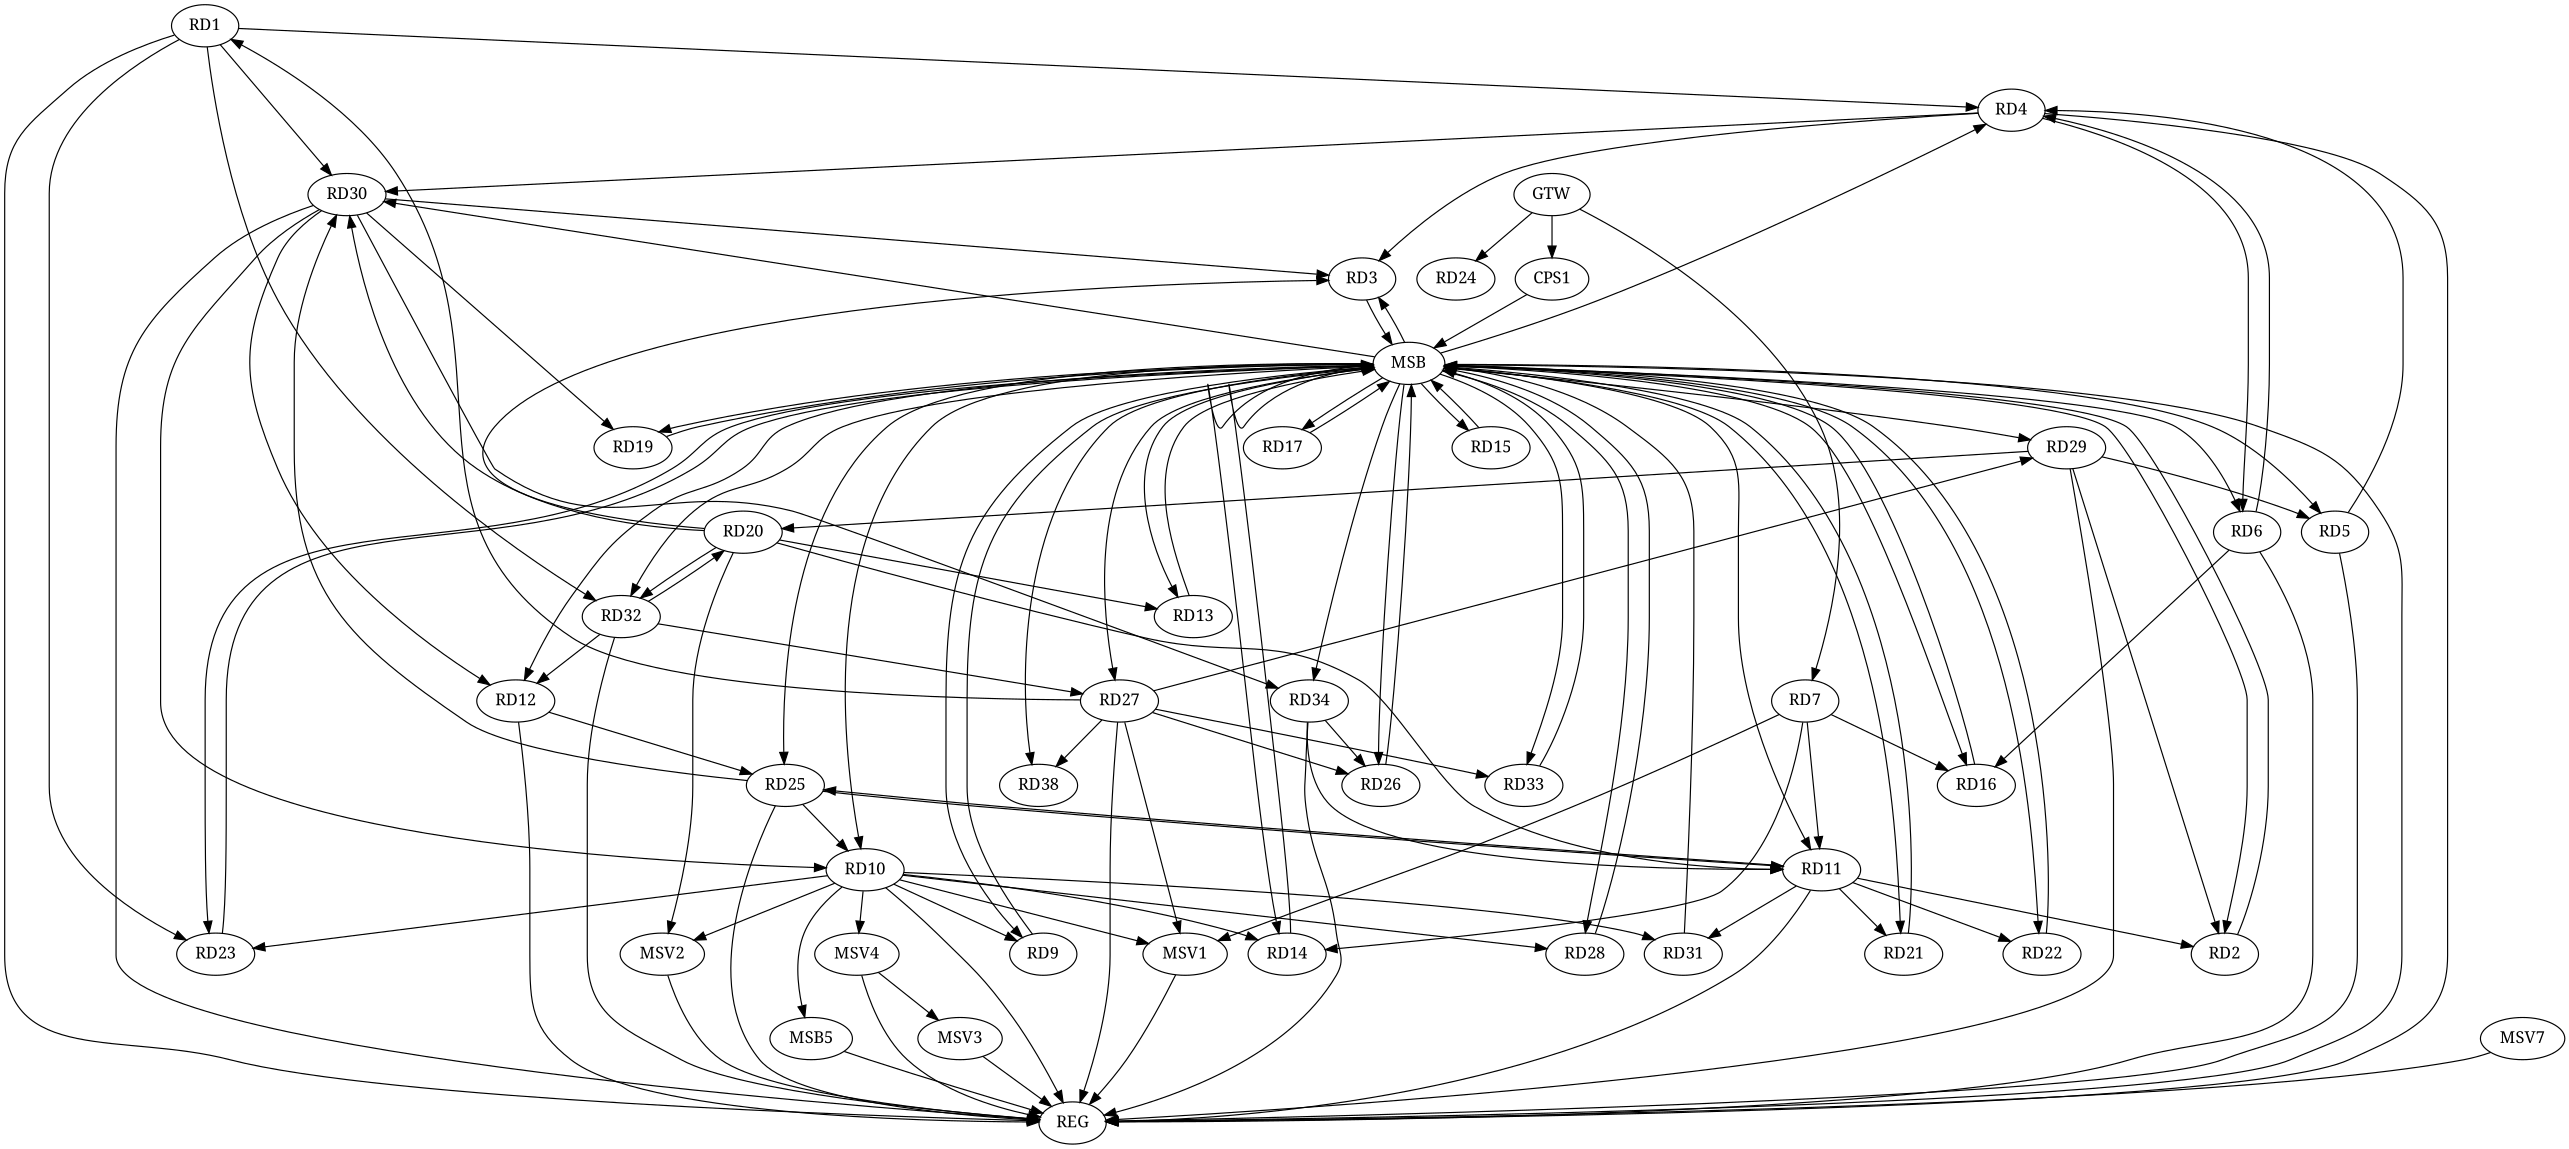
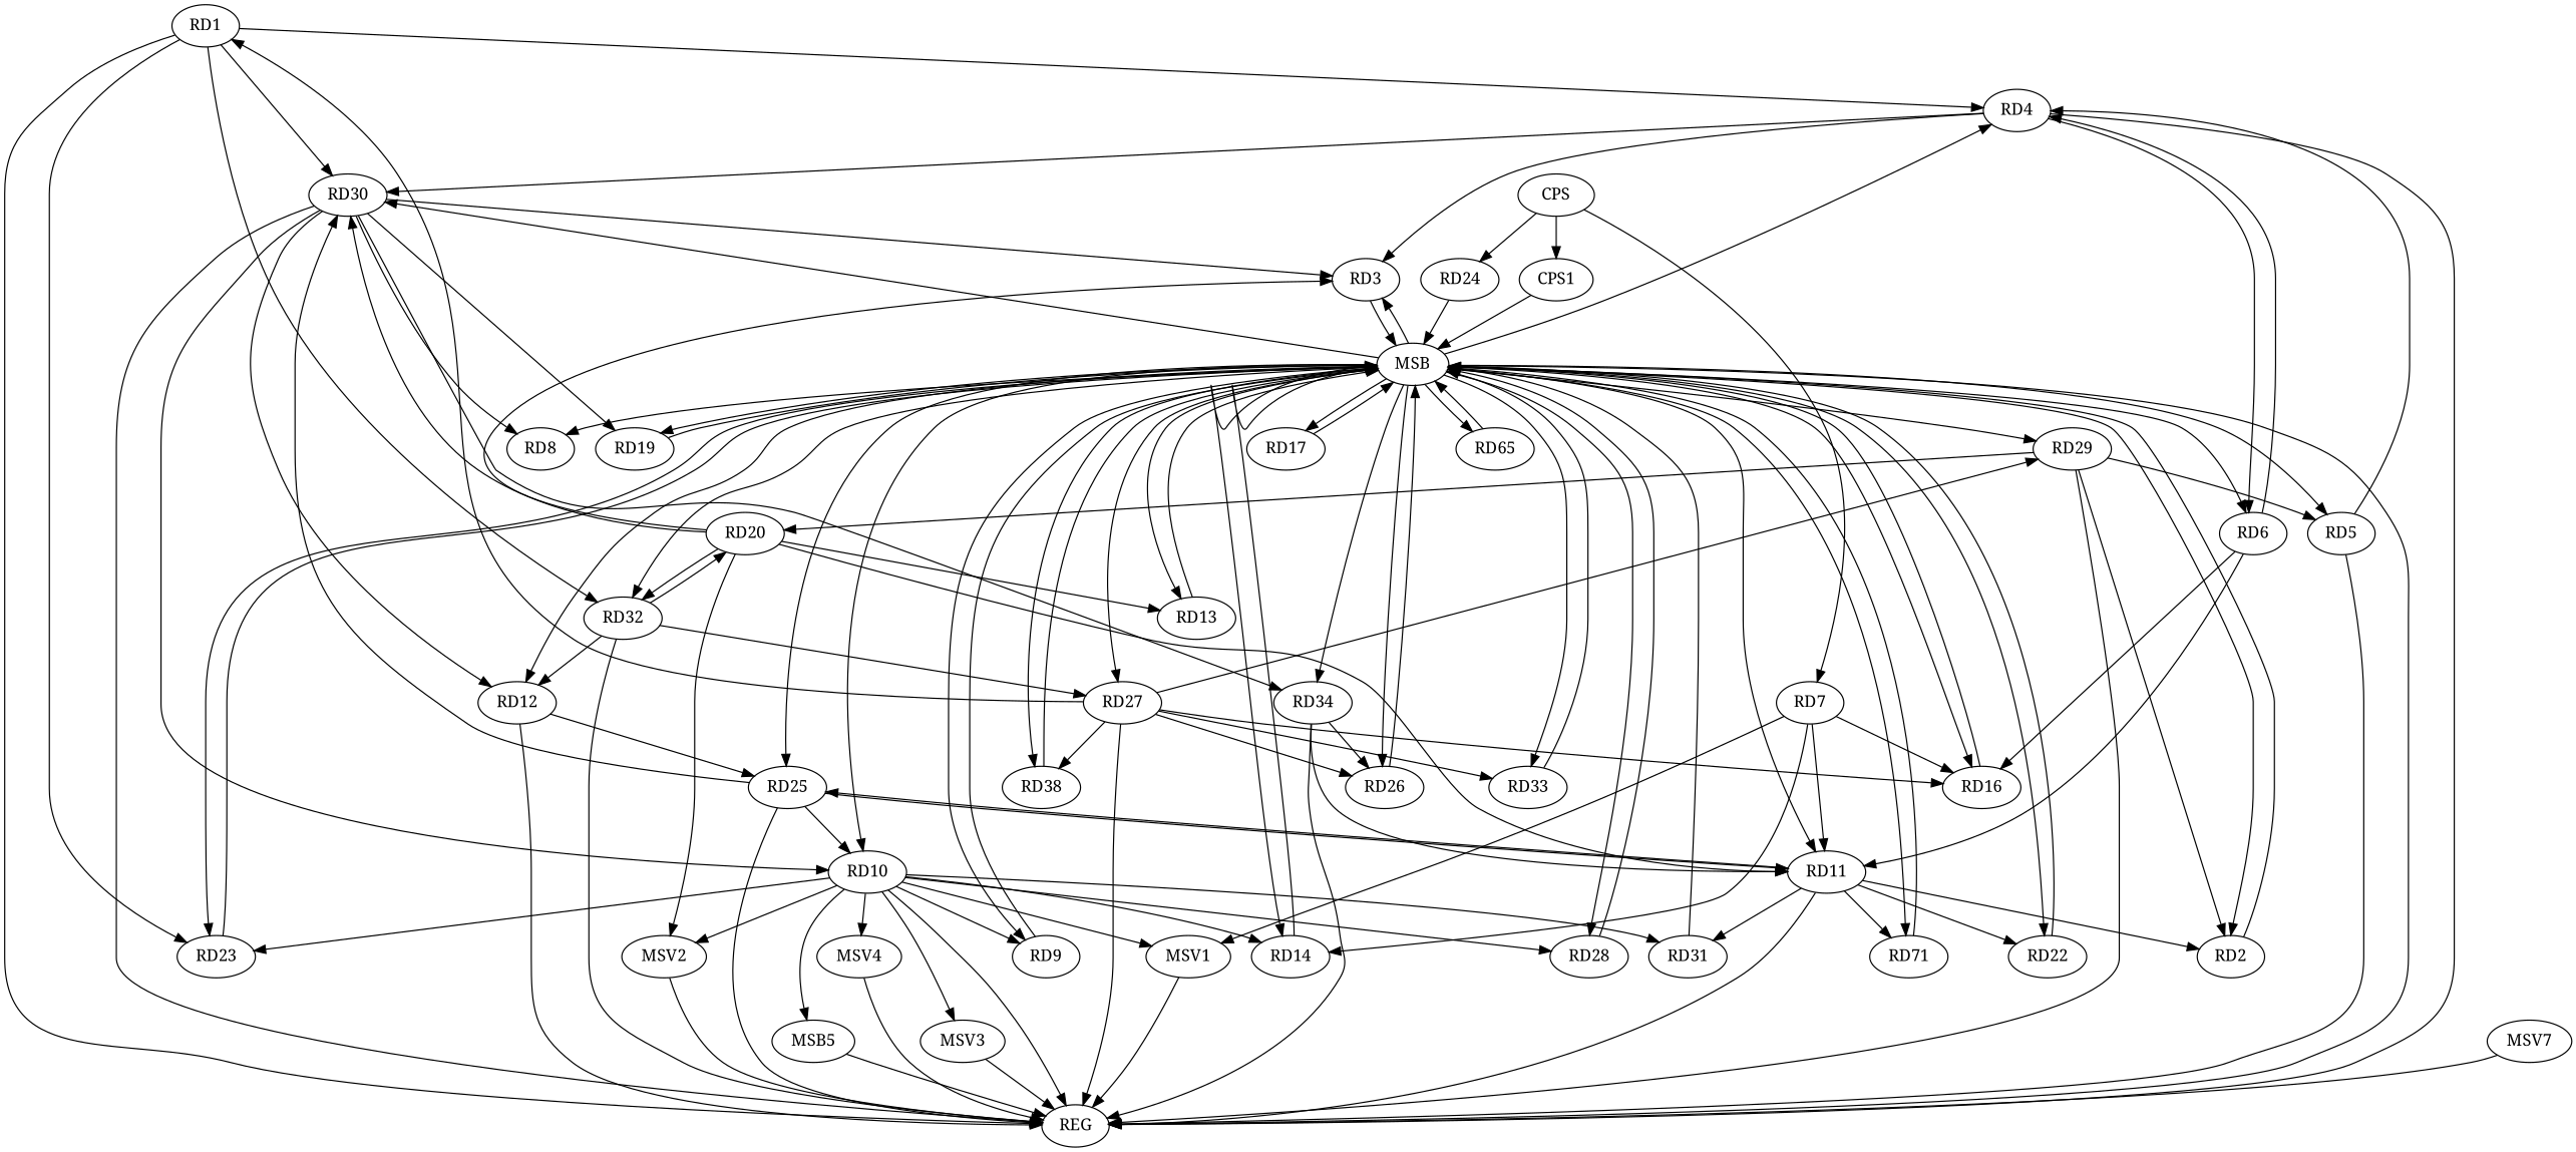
  strict digraph {
    fontname="Noto Serif"
    node [fontname="Noto Serif"]
    edge [fontname="Noto Serif"]
    n1 [label=RD1]
    n2 [label=RD4]
    n3 [label=RD23]
    n4 [label=RD30]
    n5 [label=RD32]
    n6 [label=REG]
    n7 [label=RD3]
    n8 [label=RD6]
    n9 [label=MSB]
+   n10 [label=RD8]
    n11 [label=RD10]
    n12 [label=RD12]
    n13 [label=RD19]
    n14 [label=RD34]
    n15 [label=RD20]
    n16 [label=RD27]
    n17 [label=RD2]
    n18 [label=RD5]
    n19 [label=RD16]
    n20 [label=RD11]
    n21 [label=RD14]
    n22 [label=RD9]
    n23 [label=RD17]
    n24 [label=RD28]
-   n25 [label=RD21]
+   n25 [label=RD71]
    n26 [label=RD22]
    n27 [label=RD25]
    n28 [label=RD13]
-   n29 [label=RD15]
+   n29 [label=RD65]
    n30 [label=RD38]
    n31 [label=RD26]
    n32 [label=RD29]
    n33 [label=RD33]
    n34 [label=RD7]
    n35 [label=MSV1]
    n36 [label=RD31]
    n37 [label=MSV2]
    n38 [label=MSV3]
    n39 [label=MSV4]
    n40 [label=MSB5]
    n41 [label=MSV7]
    n42 [label=RD24]
    n43 [label=CPS1]
-   n44 [label=GTW]
+   n44 [label=CPS]
    n1 -> n2
    n1 -> n3
    n1 -> n4
    n1 -> n5
    n1 -> n6
    n2 -> n4
    n2 -> n6
    n2 -> n7
    n2 -> n8
    n3 -> n9
    n4 -> n6
    n4 -> n7
+   n4 -> n10
    n4 -> n11
    n4 -> n12
    n4 -> n13
    n4 -> n14
    n5 -> n6
    n5 -> n12
    n5 -> n15
    n5 -> n16
    n7 -> n9
    n8 -> n2
-   n8 -> n6
+   n8 -> n20
    n8 -> n19
    n9 -> n2
    n9 -> n3
    n9 -> n4
    n9 -> n5
    n9 -> n6
    n9 -> n7
    n9 -> n8
+   n9 -> n10
    n9 -> n11
    n9 -> n12
    n9 -> n13
    n9 -> n14
    n9 -> n16
    n9 -> n17
    n9 -> n18
    n9 -> n19
    n9 -> n20
    n9 -> n21
    n9 -> n22
    n9 -> n23
    n9 -> n24
    n9 -> n25
    n9 -> n26
    n9 -> n27
    n9 -> n28
    n9 -> n29
    n9 -> n30
    n9 -> n31
    n9 -> n32
    n9 -> n33
    n11 -> n3
    n11 -> n6
    n11 -> n21
    n11 -> n22
    n11 -> n24
    n11 -> n35
    n11 -> n36
    n11 -> n37
-   n39 -> n38
+   n11 -> n38
    n11 -> n39
    n11 -> n40
    n12 -> n6
    n12 -> n27
    n13 -> n9
    n14 -> n6
    n14 -> n20
    n14 -> n31
    n15 -> n4
    n15 -> n5
    n15 -> n7
    n15 -> n20
    n15 -> n28
    n15 -> n37
    n16 -> n1
    n16 -> n6
-   n16 -> n35
+   n16 -> n19
    n16 -> n30
    n16 -> n31
    n16 -> n32
    n16 -> n33
    n17 -> n9
    n18 -> n2
    n18 -> n6
    n19 -> n9
    n20 -> n6
    n20 -> n17
    n20 -> n25
    n20 -> n26
    n20 -> n27
    n20 -> n36
    n21 -> n9
    n22 -> n9
    n23 -> n9
    n24 -> n9
    n25 -> n9
    n26 -> n9
    n27 -> n4
    n27 -> n6
    n27 -> n11
    n27 -> n20
    n28 -> n9
    n29 -> n9
+   n30 -> n9
    n31 -> n9
    n32 -> n6
    n32 -> n15
    n32 -> n17
    n32 -> n18
    n33 -> n9
    n34 -> n19
    n34 -> n20
    n34 -> n21
    n34 -> n35
    n35 -> n6
    n36 -> n9
    n37 -> n6
    n38 -> n6
    n39 -> n6
    n40 -> n6
    n41 -> n6
+   n42 -> n9
    n43 -> n9
    n44 -> n34
    n44 -> n42
    n44 -> n43
  }
